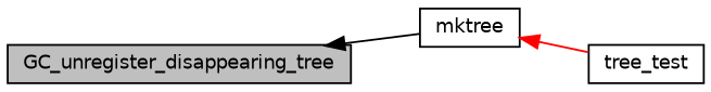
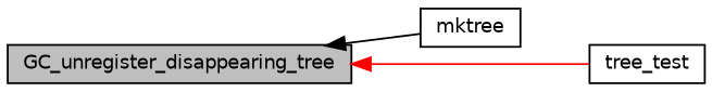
  digraph {
    rankdir=LR
    node [color=black fillcolor=white fontname=Helvetica fontsize=10 shape=record style=filled]
    edge [dir=back fontname=Helvetica fontsize=10 labelfontname=Helvetica labelfontsize=10 style=solid]
    n1 [fillcolor=grey75 fontcolor=black height=0.2 label=GC_unregister_disappearing_tree width=0.4]
    n2 [height=0.2 label=mktree width=0.4]
    n3 [height=0.2 label=tree_test width=0.4]
    n1 -> n2 [color=black]
-   n2 -> n3 [color=red]
+   n1 -> n3 [color=red]
  }
